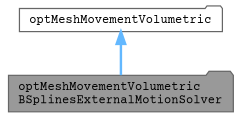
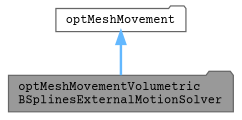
  digraph {
    fontname="Courier Prime"
    node [color=gray40 fontname="Courier Prime" fontsize=10 shape=folder style=filled]
    n1 [fillcolor=grey60 fontcolor=black height=0.2 label="optMeshMovementVolumetric\lBSplinesExternalMotionSolver" width=0.4]
-   n2 [fillcolor=white height=0.2 label=optMeshMovementVolumetric width=0.4]
+   n2 [fillcolor=white height=0.2 label=optMeshMovement width=0.4]
    n2 -> n1 [color=steelblue1 dir=back fontname="Courier Prime" fontsize=10 labelfontname=Helvetica labelfontsize=10 style=bold]
  }
